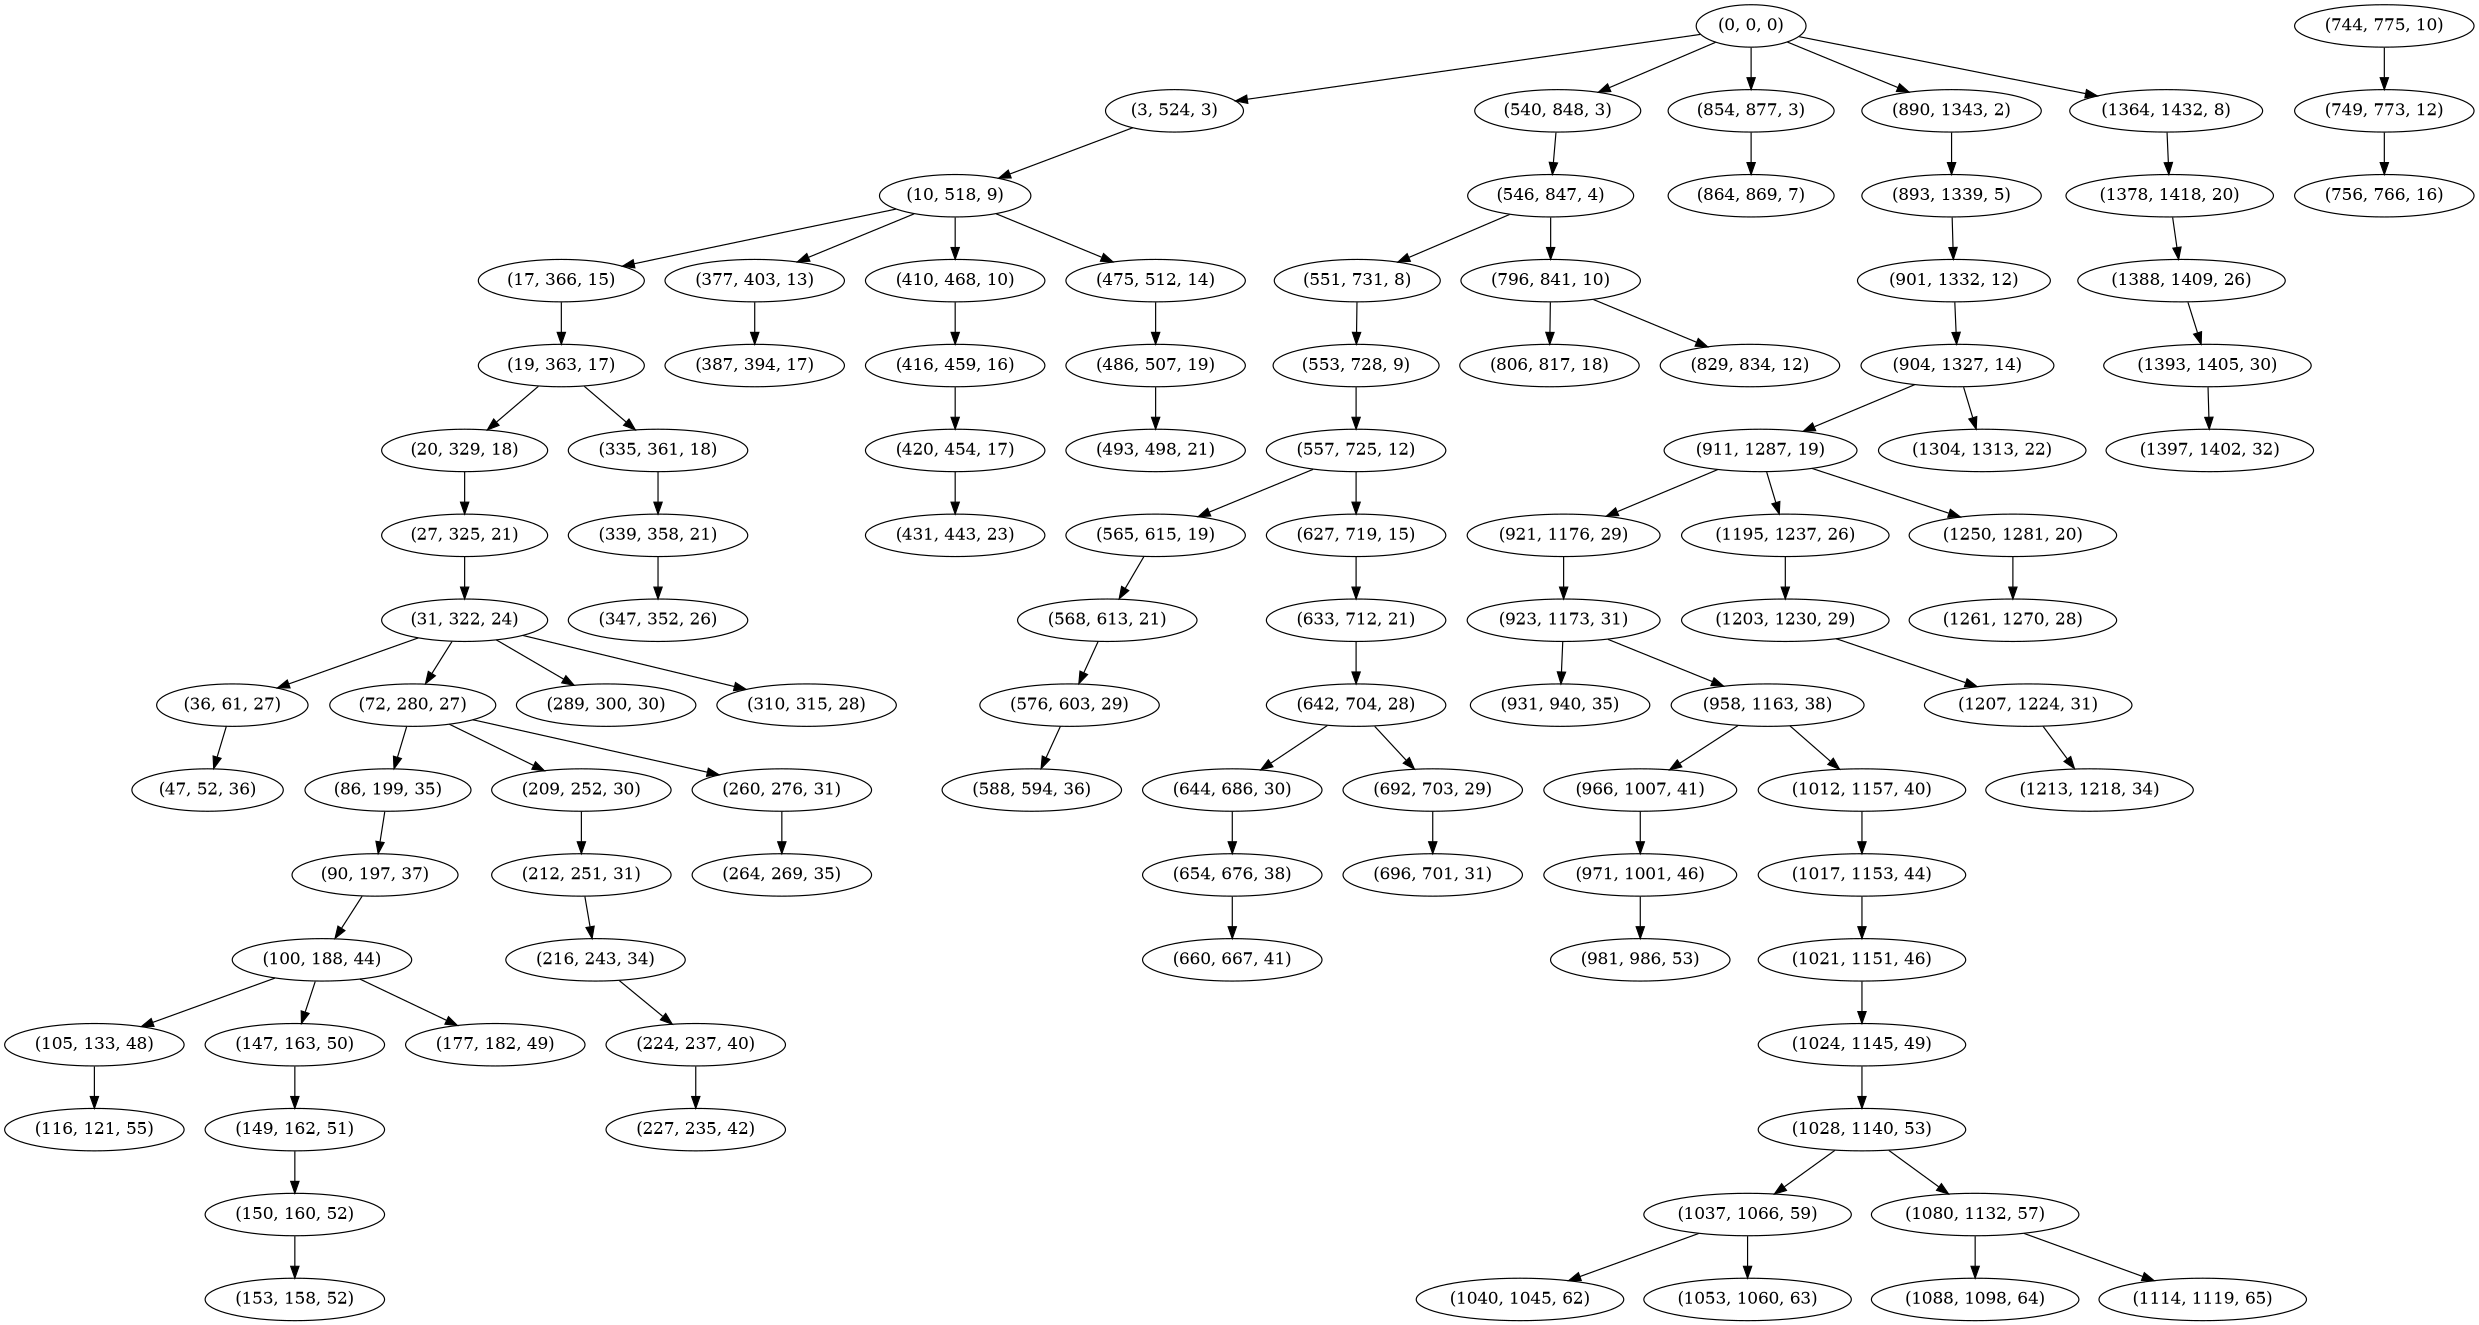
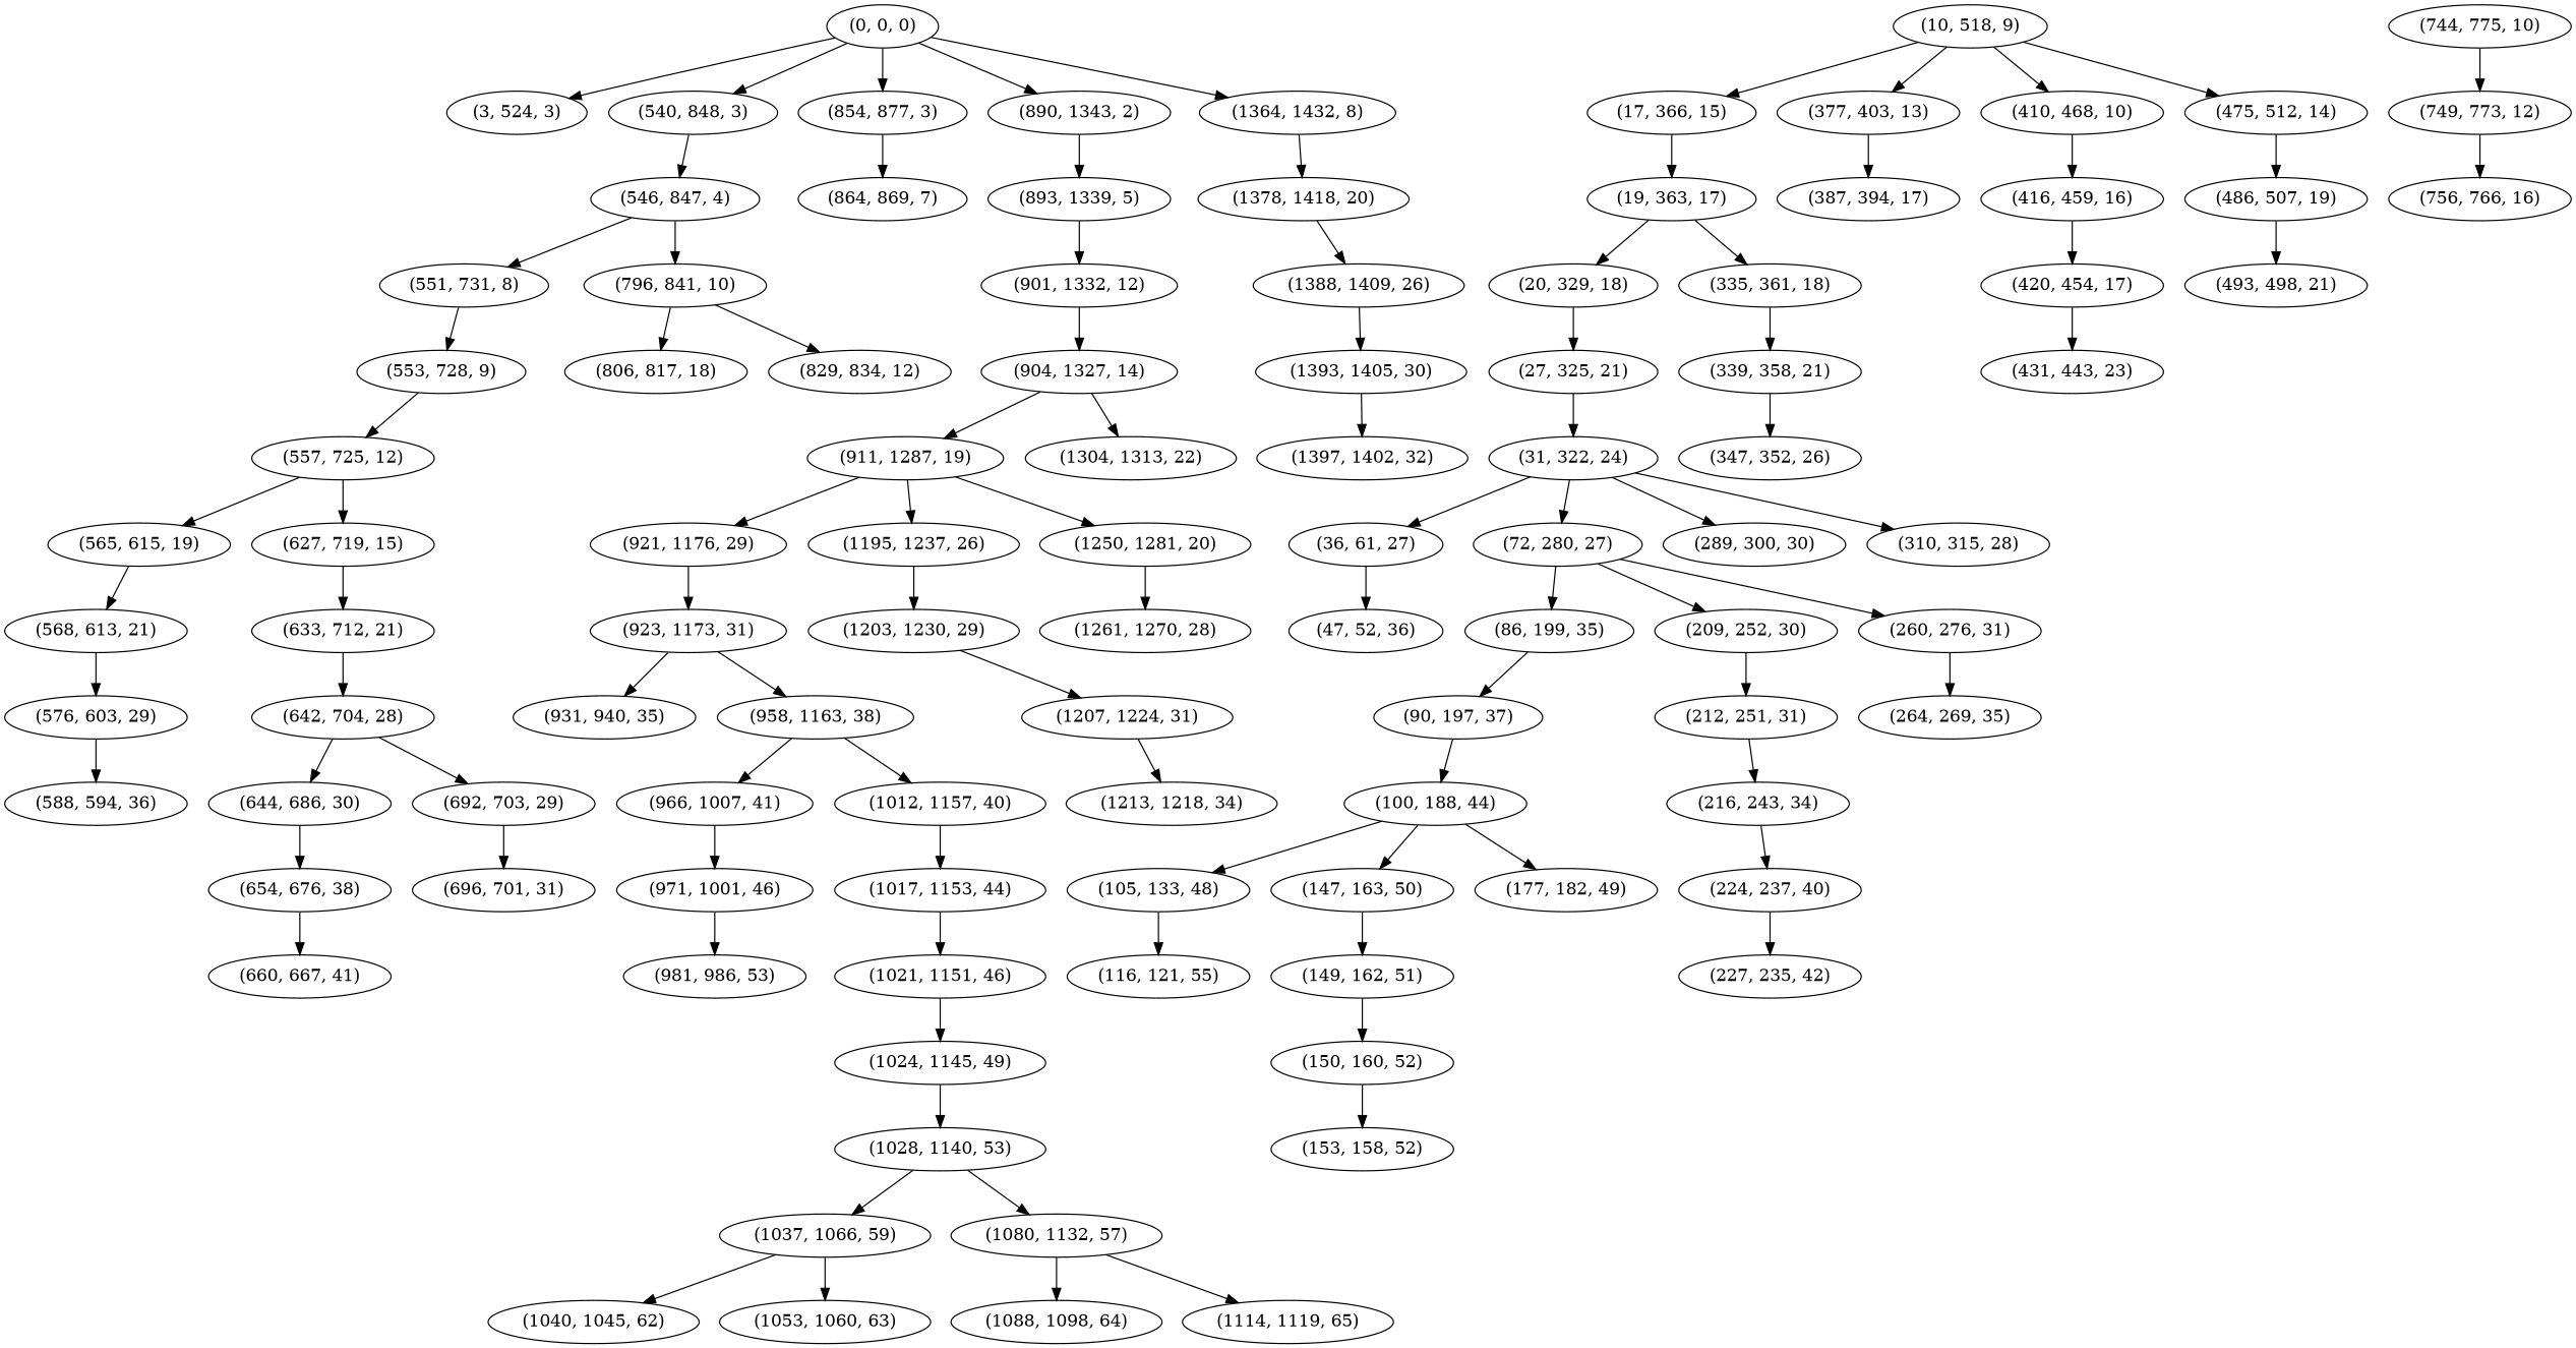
  digraph {
    "(0, 0, 0)"
    "(3, 524, 3)"
    "(540, 848, 3)"
    "(854, 877, 3)"
    "(890, 1343, 2)"
    "(1364, 1432, 8)"
    "(10, 518, 9)"
    "(546, 847, 4)"
    "(864, 869, 7)"
    "(893, 1339, 5)"
    "(1378, 1418, 20)"
    "(17, 366, 15)"
    "(377, 403, 13)"
    "(410, 468, 10)"
    "(475, 512, 14)"
    "(19, 363, 17)"
    "(387, 394, 17)"
    "(416, 459, 16)"
    "(486, 507, 19)"
    "(20, 329, 18)"
    "(335, 361, 18)"
    "(27, 325, 21)"
    "(339, 358, 21)"
    "(31, 322, 24)"
    "(36, 61, 27)"
    "(72, 280, 27)"
    "(289, 300, 30)"
    "(310, 315, 28)"
    "(47, 52, 36)"
    "(86, 199, 35)"
    "(209, 252, 30)"
    "(260, 276, 31)"
    "(90, 197, 37)"
    "(212, 251, 31)"
    "(264, 269, 35)"
    "(100, 188, 44)"
    "(105, 133, 48)"
    "(147, 163, 50)"
    "(177, 182, 49)"
    "(116, 121, 55)"
    "(149, 162, 51)"
    "(150, 160, 52)"
    n43 [label="(153, 158, 52)"]
    "(216, 243, 34)"
    "(224, 237, 40)"
    "(227, 235, 42)"
    "(347, 352, 26)"
    "(420, 454, 17)"
    "(431, 443, 23)"
    "(493, 498, 21)"
    "(551, 731, 8)"
    "(796, 841, 10)"
    "(553, 728, 9)"
    "(744, 775, 10)"
    "(749, 773, 12)"
    "(806, 817, 18)"
    "(829, 834, 12)"
    "(557, 725, 12)"
    "(565, 615, 19)"
    "(627, 719, 15)"
    "(568, 613, 21)"
    "(633, 712, 21)"
    "(576, 603, 29)"
    "(588, 594, 36)"
    "(642, 704, 28)"
    "(644, 686, 30)"
    "(692, 703, 29)"
    "(654, 676, 38)"
    "(696, 701, 31)"
    "(660, 667, 41)"
    "(756, 766, 16)"
    "(901, 1332, 12)"
    "(904, 1327, 14)"
    "(911, 1287, 19)"
    "(1304, 1313, 22)"
    "(921, 1176, 29)"
    "(1195, 1237, 26)"
    "(1250, 1281, 20)"
    "(923, 1173, 31)"
    "(1203, 1230, 29)"
    "(1261, 1270, 28)"
    "(931, 940, 35)"
    "(958, 1163, 38)"
    "(966, 1007, 41)"
    "(1012, 1157, 40)"
    "(971, 1001, 46)"
    "(1017, 1153, 44)"
    "(981, 986, 53)"
    "(1021, 1151, 46)"
    "(1024, 1145, 49)"
    "(1028, 1140, 53)"
    "(1037, 1066, 59)"
    "(1080, 1132, 57)"
    "(1040, 1045, 62)"
    "(1053, 1060, 63)"
    "(1088, 1098, 64)"
    "(1114, 1119, 65)"
    "(1207, 1224, 31)"
    "(1213, 1218, 34)"
    "(1388, 1409, 26)"
    "(1393, 1405, 30)"
    "(1397, 1402, 32)"
    "(0, 0, 0)" -> "(3, 524, 3)"
    "(0, 0, 0)" -> "(540, 848, 3)"
    "(0, 0, 0)" -> "(854, 877, 3)"
    "(0, 0, 0)" -> "(890, 1343, 2)"
    "(0, 0, 0)" -> "(1364, 1432, 8)"
-   "(3, 524, 3)" -> "(10, 518, 9)"
    "(540, 848, 3)" -> "(546, 847, 4)"
    "(854, 877, 3)" -> "(864, 869, 7)"
    "(890, 1343, 2)" -> "(893, 1339, 5)"
    "(1364, 1432, 8)" -> "(1378, 1418, 20)"
    "(10, 518, 9)" -> "(17, 366, 15)"
    "(10, 518, 9)" -> "(377, 403, 13)"
    "(10, 518, 9)" -> "(410, 468, 10)"
    "(10, 518, 9)" -> "(475, 512, 14)"
    "(546, 847, 4)" -> "(551, 731, 8)"
    "(546, 847, 4)" -> "(796, 841, 10)"
    "(893, 1339, 5)" -> "(901, 1332, 12)"
    "(1378, 1418, 20)" -> "(1388, 1409, 26)"
    "(17, 366, 15)" -> "(19, 363, 17)"
    "(377, 403, 13)" -> "(387, 394, 17)"
    "(410, 468, 10)" -> "(416, 459, 16)"
    "(475, 512, 14)" -> "(486, 507, 19)"
    "(19, 363, 17)" -> "(20, 329, 18)"
    "(19, 363, 17)" -> "(335, 361, 18)"
    "(416, 459, 16)" -> "(420, 454, 17)"
    "(486, 507, 19)" -> "(493, 498, 21)"
    "(20, 329, 18)" -> "(27, 325, 21)"
    "(335, 361, 18)" -> "(339, 358, 21)"
    "(27, 325, 21)" -> "(31, 322, 24)"
    "(339, 358, 21)" -> "(347, 352, 26)"
    "(31, 322, 24)" -> "(36, 61, 27)"
    "(31, 322, 24)" -> "(72, 280, 27)"
    "(31, 322, 24)" -> "(289, 300, 30)"
    "(31, 322, 24)" -> "(310, 315, 28)"
    "(36, 61, 27)" -> "(47, 52, 36)"
    "(72, 280, 27)" -> "(86, 199, 35)"
    "(72, 280, 27)" -> "(209, 252, 30)"
    "(72, 280, 27)" -> "(260, 276, 31)"
    "(86, 199, 35)" -> "(90, 197, 37)"
    "(209, 252, 30)" -> "(212, 251, 31)"
    "(260, 276, 31)" -> "(264, 269, 35)"
    "(90, 197, 37)" -> "(100, 188, 44)"
    "(212, 251, 31)" -> "(216, 243, 34)"
    "(100, 188, 44)" -> "(105, 133, 48)"
    "(100, 188, 44)" -> "(147, 163, 50)"
    "(100, 188, 44)" -> "(177, 182, 49)"
    "(105, 133, 48)" -> "(116, 121, 55)"
    "(147, 163, 50)" -> "(149, 162, 51)"
    "(149, 162, 51)" -> "(150, 160, 52)"
    "(150, 160, 52)" -> n43
    "(216, 243, 34)" -> "(224, 237, 40)"
    "(224, 237, 40)" -> "(227, 235, 42)"
    "(420, 454, 17)" -> "(431, 443, 23)"
    "(551, 731, 8)" -> "(553, 728, 9)"
    "(796, 841, 10)" -> "(806, 817, 18)"
    "(796, 841, 10)" -> "(829, 834, 12)"
    "(553, 728, 9)" -> "(557, 725, 12)"
    "(744, 775, 10)" -> "(749, 773, 12)"
    "(749, 773, 12)" -> "(756, 766, 16)"
    "(557, 725, 12)" -> "(565, 615, 19)"
    "(557, 725, 12)" -> "(627, 719, 15)"
    "(565, 615, 19)" -> "(568, 613, 21)"
    "(627, 719, 15)" -> "(633, 712, 21)"
    "(568, 613, 21)" -> "(576, 603, 29)"
    "(633, 712, 21)" -> "(642, 704, 28)"
    "(576, 603, 29)" -> "(588, 594, 36)"
    "(642, 704, 28)" -> "(644, 686, 30)"
    "(642, 704, 28)" -> "(692, 703, 29)"
    "(644, 686, 30)" -> "(654, 676, 38)"
    "(692, 703, 29)" -> "(696, 701, 31)"
    "(654, 676, 38)" -> "(660, 667, 41)"
    "(901, 1332, 12)" -> "(904, 1327, 14)"
    "(904, 1327, 14)" -> "(911, 1287, 19)"
    "(904, 1327, 14)" -> "(1304, 1313, 22)"
    "(911, 1287, 19)" -> "(921, 1176, 29)"
    "(911, 1287, 19)" -> "(1195, 1237, 26)"
    "(911, 1287, 19)" -> "(1250, 1281, 20)"
    "(921, 1176, 29)" -> "(923, 1173, 31)"
    "(1195, 1237, 26)" -> "(1203, 1230, 29)"
    "(1250, 1281, 20)" -> "(1261, 1270, 28)"
    "(923, 1173, 31)" -> "(931, 940, 35)"
    "(923, 1173, 31)" -> "(958, 1163, 38)"
    "(1203, 1230, 29)" -> "(1207, 1224, 31)"
    "(958, 1163, 38)" -> "(966, 1007, 41)"
    "(958, 1163, 38)" -> "(1012, 1157, 40)"
    "(966, 1007, 41)" -> "(971, 1001, 46)"
    "(1012, 1157, 40)" -> "(1017, 1153, 44)"
    "(971, 1001, 46)" -> "(981, 986, 53)"
    "(1017, 1153, 44)" -> "(1021, 1151, 46)"
    "(1021, 1151, 46)" -> "(1024, 1145, 49)"
    "(1024, 1145, 49)" -> "(1028, 1140, 53)"
    "(1028, 1140, 53)" -> "(1037, 1066, 59)"
    "(1028, 1140, 53)" -> "(1080, 1132, 57)"
    "(1037, 1066, 59)" -> "(1040, 1045, 62)"
    "(1037, 1066, 59)" -> "(1053, 1060, 63)"
    "(1080, 1132, 57)" -> "(1088, 1098, 64)"
    "(1080, 1132, 57)" -> "(1114, 1119, 65)"
    "(1207, 1224, 31)" -> "(1213, 1218, 34)"
    "(1388, 1409, 26)" -> "(1393, 1405, 30)"
    "(1393, 1405, 30)" -> "(1397, 1402, 32)"
  }
